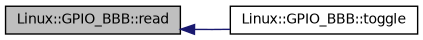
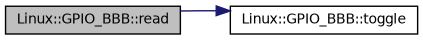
  digraph {
    rankdir=LR
    node [color=black fontname=Helvetica fontsize=10 shape=record style=filled]
    n1 [fillcolor=grey75 fontcolor=black height=0.2 label="Linux::GPIO_BBB::read" width=0.4]
    n2 [fillcolor=white height=0.2 label="Linux::GPIO_BBB::toggle" width=0.4]
-   n1 -> n2 [color=midnightblue dir=back fontname=Helvetica fontsize=10 labelfontname=Helvetica labelfontsize=10 style=solid]
+   n2 -> n1 [color=midnightblue dir=back fontname=Helvetica fontsize=10 labelfontname=Helvetica labelfontsize=10 style=solid]
  }
